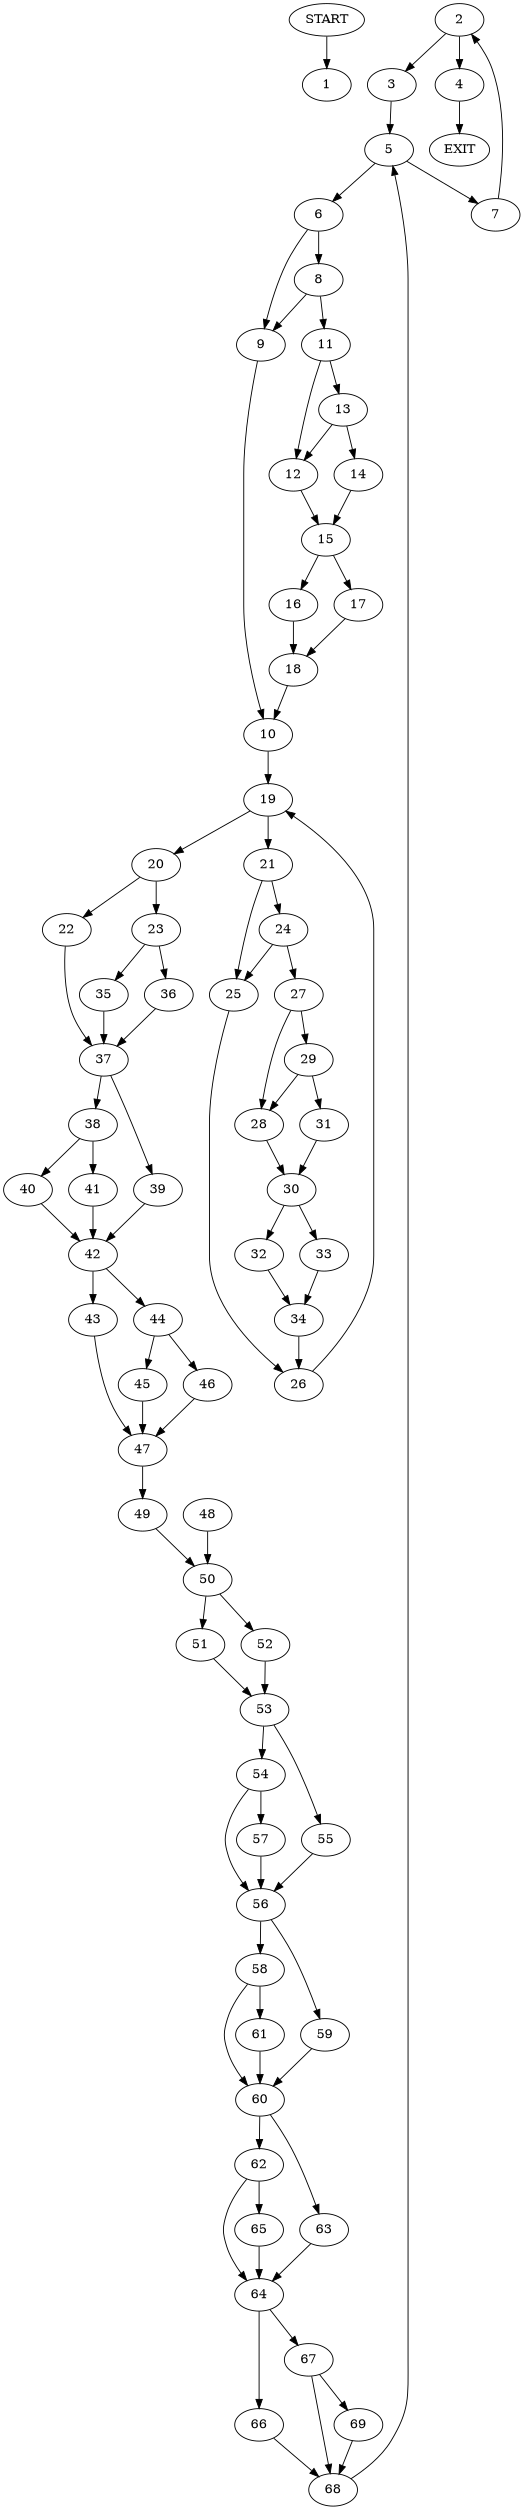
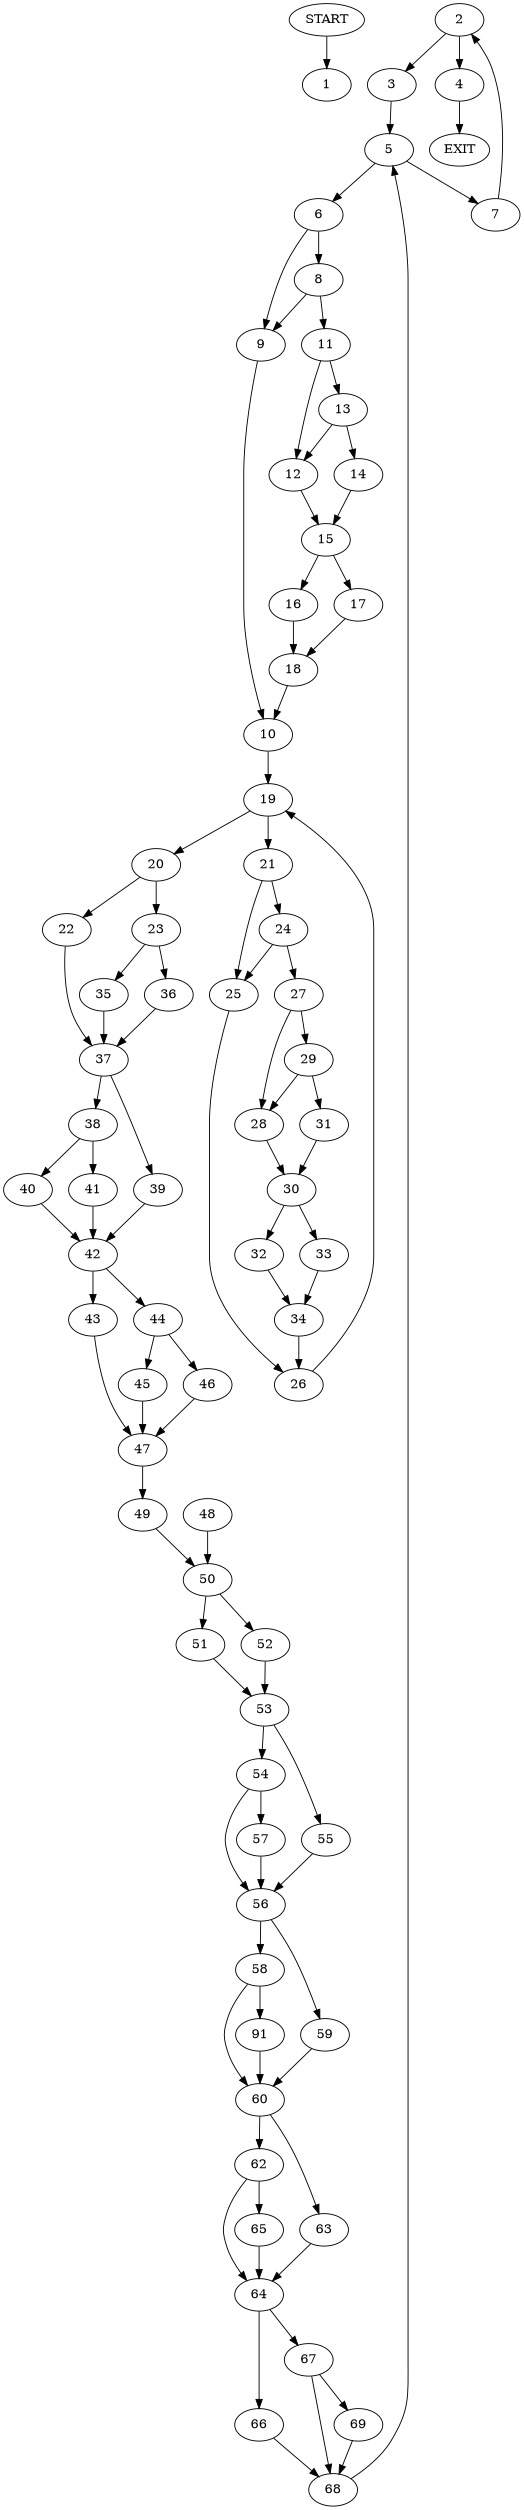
  digraph {
    n1 [label=START]
    1
    n3 [label=EXIT]
    2
    3
    4
    5
    6
    7
    8
    9
    11
    10
    12
    13
    19
    20
    21
    15
    14
    16
    17
    18
    22
    23
    24
    25
    37
    35
    36
    27
    26
    38
    39
    28
    29
    30
    31
    32
    33
    34
    40
    41
    42
    43
    44
    47
    45
    46
    49
    48
    50
    51
    52
    53
    54
    55
    56
    57
    58
    59
    60
-   61
+   61 [label=91]
    62
    63
    64
    65
    66
    67
    68
    69
    n1 -> 1
    2 -> 3
    2 -> 4
    3 -> 5
    4 -> n3
    5 -> 6
    5 -> 7
    6 -> 8
    6 -> 9
    7 -> 2
    8 -> 9
    8 -> 11
    9 -> 10
    11 -> 12
    11 -> 13
    10 -> 19
    12 -> 15
    13 -> 12
    13 -> 14
    19 -> 20
    19 -> 21
    20 -> 22
    20 -> 23
    21 -> 24
    21 -> 25
    15 -> 16
    15 -> 17
    14 -> 15
    16 -> 18
    17 -> 18
    18 -> 10
    22 -> 37
    23 -> 35
    23 -> 36
    24 -> 25
    24 -> 27
    25 -> 26
    37 -> 38
    37 -> 39
    35 -> 37
    36 -> 37
    27 -> 28
    27 -> 29
    26 -> 19
    38 -> 40
    38 -> 41
    39 -> 42
    28 -> 30
    29 -> 28
    29 -> 31
    30 -> 32
    30 -> 33
    31 -> 30
    32 -> 34
    33 -> 34
    34 -> 26
    40 -> 42
    41 -> 42
    42 -> 43
    42 -> 44
    43 -> 47
    44 -> 45
    44 -> 46
    47 -> 49
    45 -> 47
    46 -> 47
    49 -> 50
    48 -> 50
    50 -> 51
    50 -> 52
    51 -> 53
    52 -> 53
    53 -> 54
    53 -> 55
    54 -> 56
    54 -> 57
    55 -> 56
    56 -> 58
    56 -> 59
    57 -> 56
    58 -> 60
    58 -> 61
    59 -> 60
    60 -> 62
    60 -> 63
    61 -> 60
    62 -> 64
    62 -> 65
    63 -> 64
    64 -> 66
    64 -> 67
    65 -> 64
    66 -> 68
    67 -> 68
    67 -> 69
    68 -> 5
    69 -> 68
  }
